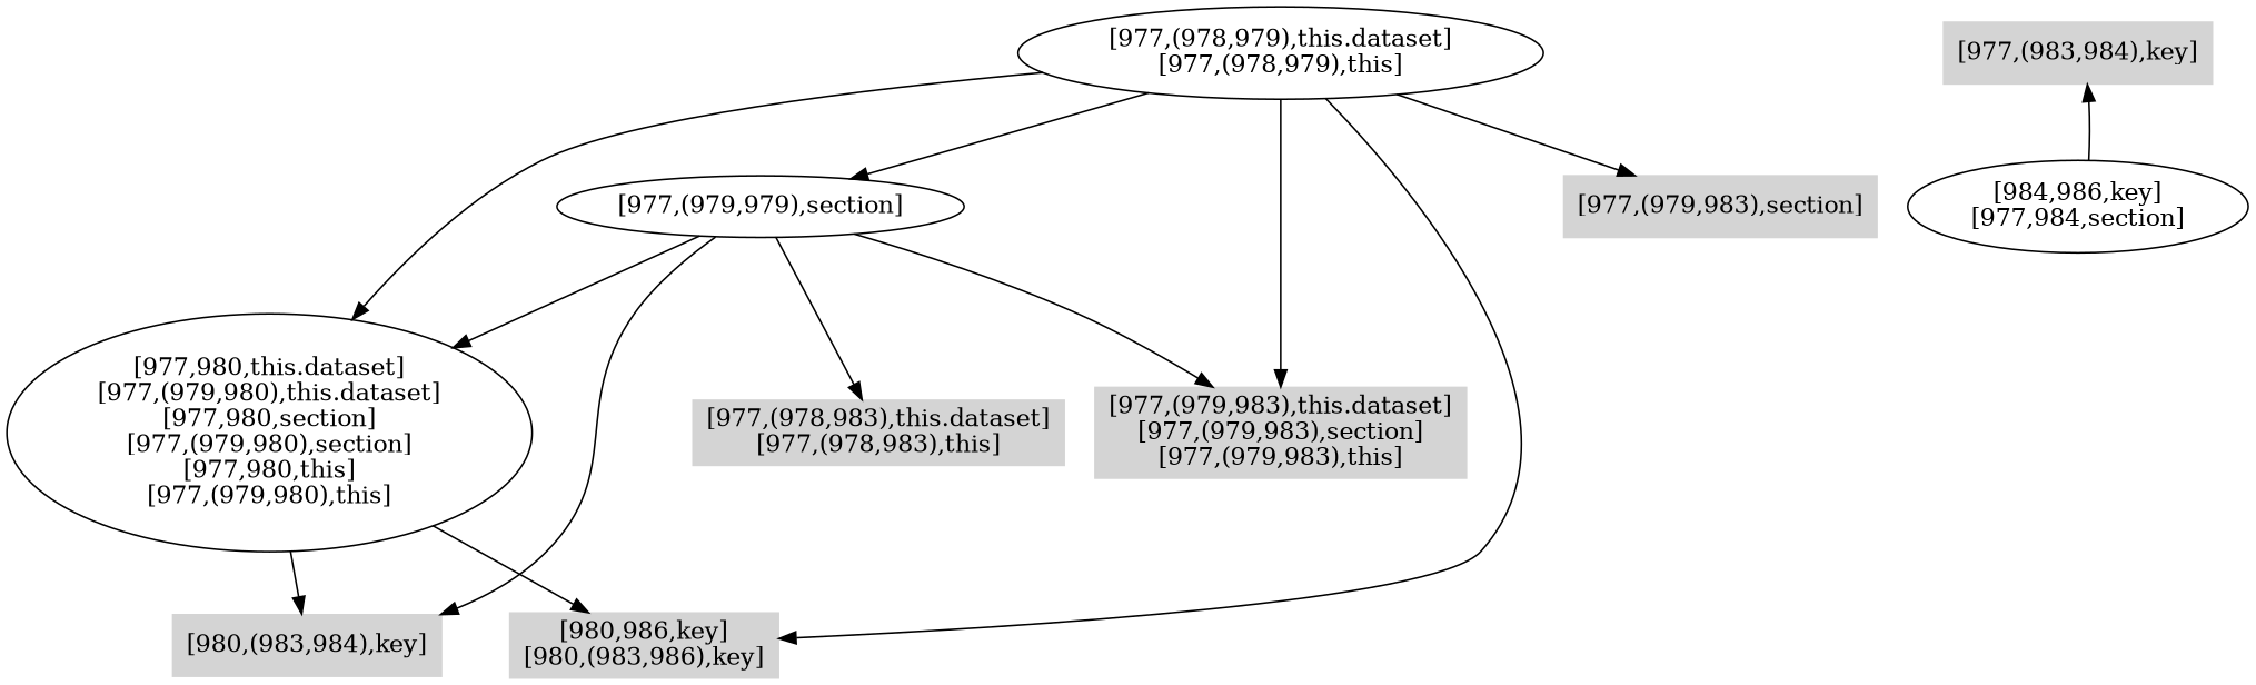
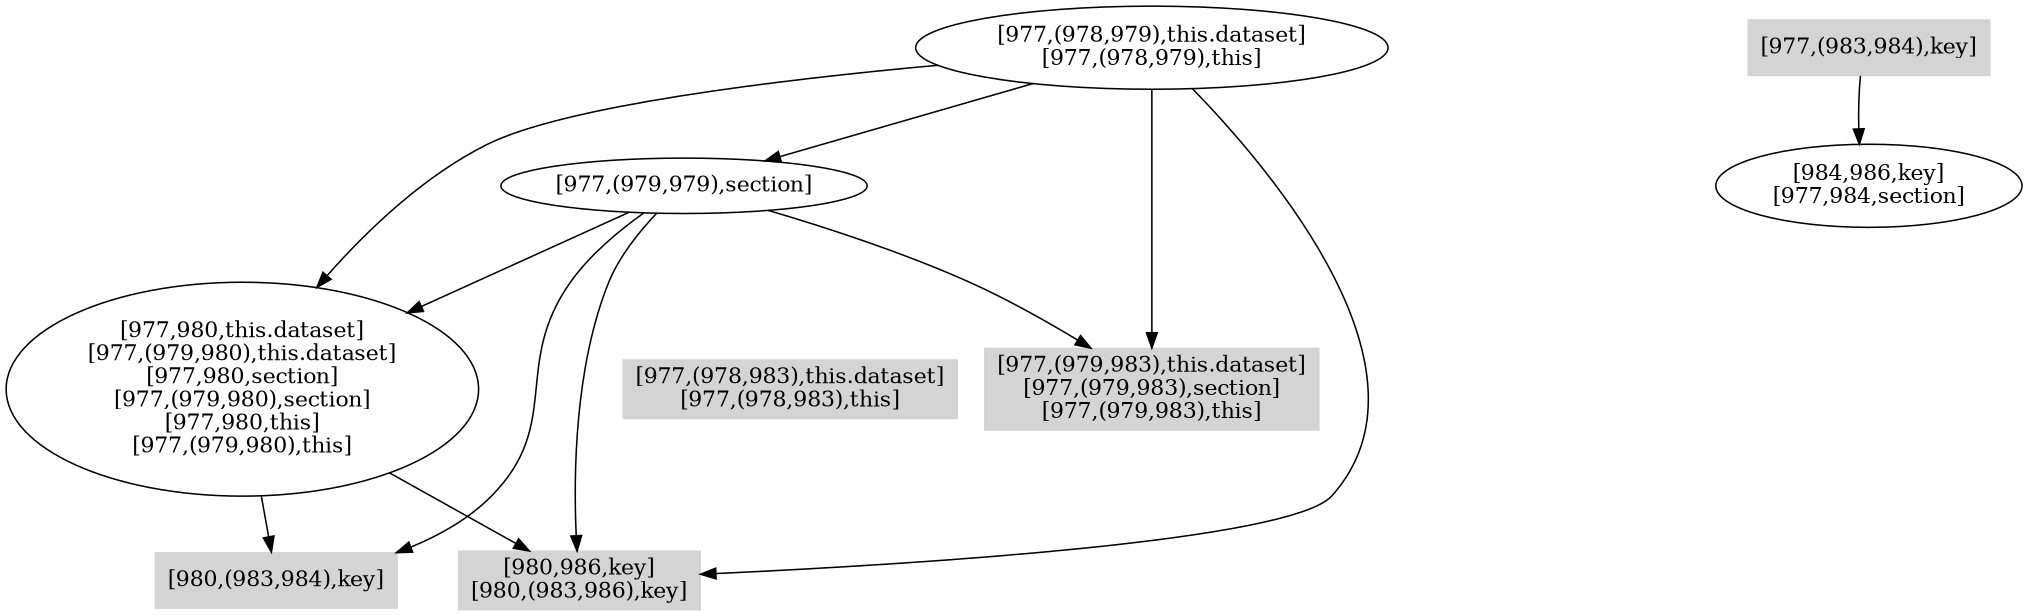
  digraph {
    node [color=".0 .0 .83" shape=box style=filled]
    n1 [label="[980,(983,984),key]"]
    n2 [label="[980,986,key]\n[980,(983,986),key]"]
    n3 [label="[977,980,this.dataset]\n[977,(979,980),this.dataset]\n[977,980,section]\n[977,(979,980),section]\n[977,980,this]\n[977,(979,980),this]" color="" shape="" style=""]
    n4 [label="[977,(979,983),this.dataset]\n[977,(979,983),section]\n[977,(979,983),this]"]
    n5 [label="[977,(979,979),section]" color="" shape="" style=""]
-   n6 [label="[977,(979,983),section]"]
    n7 [label="[977,(978,979),this.dataset]\n[977,(978,979),this]" color="" shape="" style=""]
    n8 [label="[977,(978,983),this.dataset]\n[977,(978,983),this]"]
    n9 [label="[977,(983,984),key]"]
    n10 [label="[984,986,key]\n[977,984,section]" color="" shape="" style=""]
    n3 -> n1
    n3 -> n2
    n5 -> n1
-   n5 -> n8
+   n5 -> n2
    n5 -> n3
    n5 -> n4
    n7 -> n2
    n7 -> n3
    n7 -> n4
    n7 -> n5
-   n7 -> n6
-   n10 -> n9
+   n9 -> n10
  }
